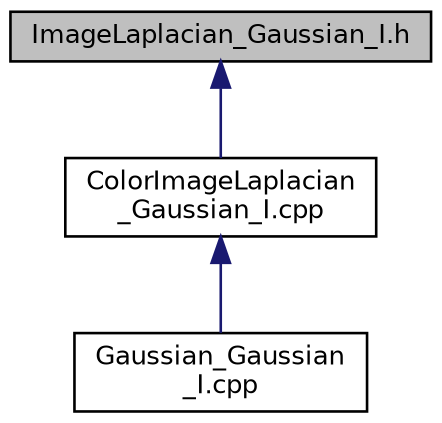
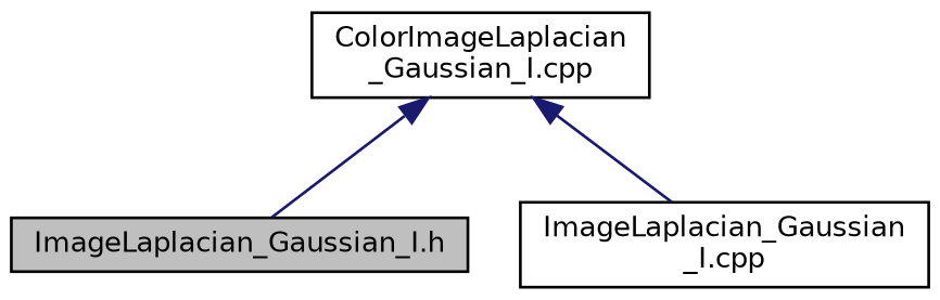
  digraph {
    node [color=black fillcolor=white fontname=Helvetica fontsize=10 shape=record style=filled]
    edge [color=midnightblue dir=back fontname=Helvetica fontsize=10 labelfontname=Helvetica labelfontsize=10 style=solid]
    n1 [fillcolor=grey75 fontcolor=black height=0.2 label="ImageLaplacian_Gaussian_I.h" width=0.4]
    n2 [height=0.2 label="ColorImageLaplacian\l_Gaussian_I.cpp" width=0.4]
-   n3 [height=0.2 label="Gaussian_Gaussian\l_I.cpp" width=0.4]
-   n1 -> n2
+   n3 [height=0.2 label="ImageLaplacian_Gaussian\l_I.cpp" width=0.4]
+   n2 -> n1
    n2 -> n3
  }
